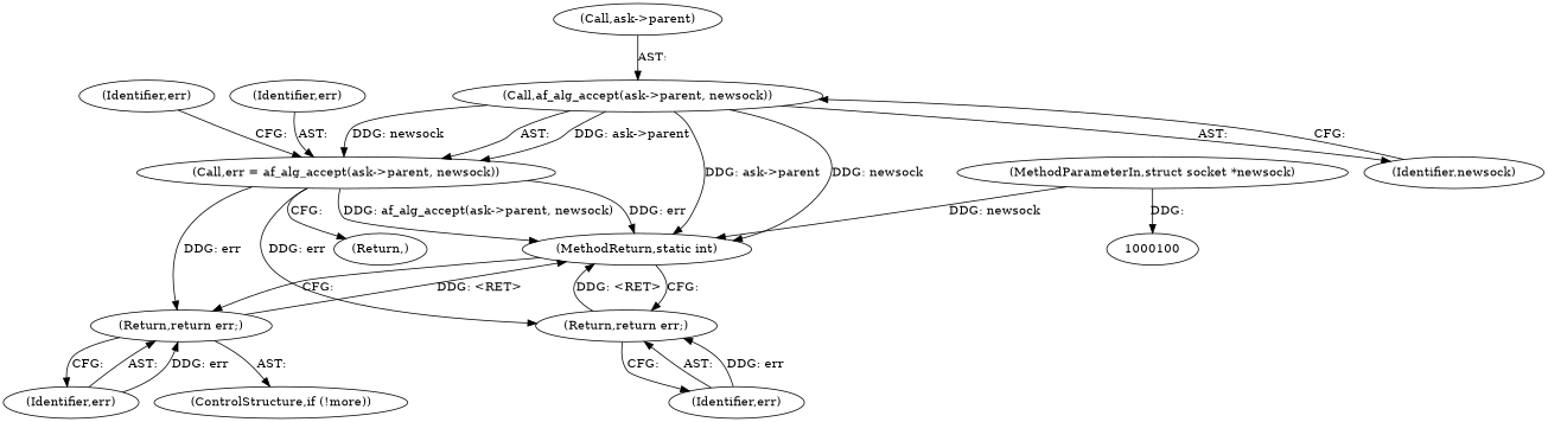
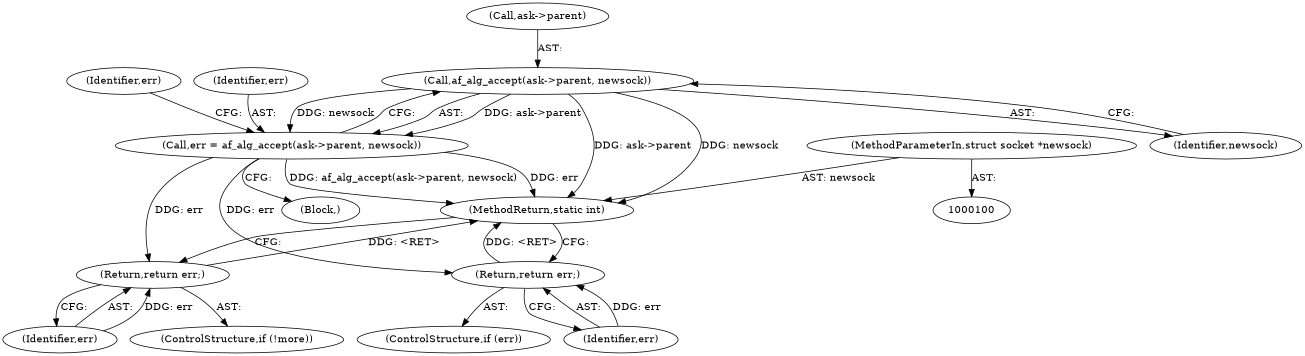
  digraph {
    n1 [label="(Call,af_alg_accept(ask->parent, newsock))"]
    n2 [label="(Call,err = af_alg_accept(ask->parent, newsock))"]
    n3 [label="(MethodReturn,static int)"]
    n4 [label="(Identifier,newsock)"]
    n5 [label="(Return,return err;)"]
    n6 [label="(Return,return err;)"]
-   n7 [label="(Return,)"]
+   n7 [label="(Block,)"]
    n8 [label="(MethodParameterIn,struct socket *newsock)"]
    1000100
+   n10 [label="(ControlStructure,if (err))"]
    n11 [label="(Identifier,err)"]
    n12 [label="(Identifier,err)"]
    n13 [label="(ControlStructure,if (!more))"]
    n14 [label="(Call,ask->parent)"]
    n15 [label="(Identifier,err)"]
    n16 [label="(Identifier,err)"]
    n1 -> n2 [label="AST: "]
    n1 -> n2 [label="DDG: ask->parent"]
    n1 -> n2 [label="DDG: newsock"]
    n1 -> n3 [label="DDG: ask->parent"]
    n1 -> n3 [label="DDG: newsock"]
    n1 -> n4 [label="AST: "]
+   n2 -> n1 [label="CFG: "]
    n2 -> n3 [label="DDG: err"]
    n2 -> n3 [label="DDG: af_alg_accept(ask->parent, newsock)"]
    n2 -> n5 [label="DDG: err"]
    n2 -> n6 [label="DDG: err"]
    n2 -> n7 [label="CFG: "]
    n3 -> n5 [label="CFG: "]
    n3 -> n6 [label="CFG: "]
    n4 -> n1 [label="CFG: "]
    n5 -> n3 [label="DDG: <RET>"]
+   n5 -> n10 [label="AST: "]
    n5 -> n11 [label="CFG: "]
    n6 -> n3 [label="DDG: <RET>"]
    n6 -> n12 [label="CFG: "]
    n6 -> n13 [label="AST: "]
-   n8 -> n3 [label="DDG: newsock"]
-   n8 -> 1000100 [label="DDG: "]
+   n8 -> n3 [label="AST: newsock"]
+   n8 -> 1000100 [label="AST: "]
    n11 -> n5 [label="AST: "]
    n11 -> n5 [label="DDG: err"]
    n12 -> n6 [label="AST: "]
    n12 -> n6 [label="DDG: err"]
    n14 -> n1 [label="AST: "]
    n15 -> n2 [label="CFG: "]
    n16 -> n2 [label="AST: "]
  }
